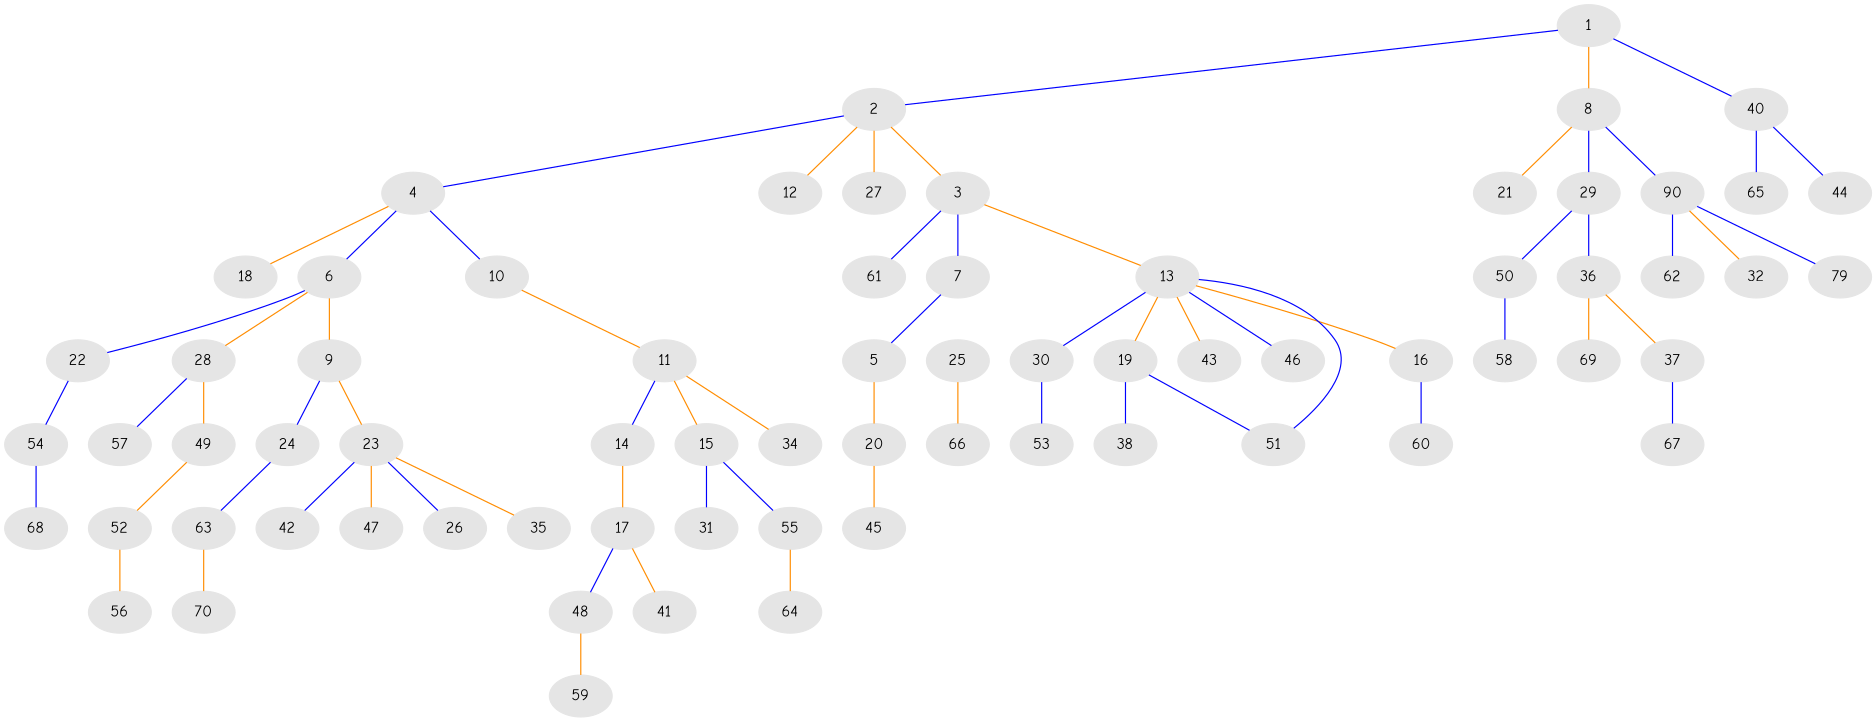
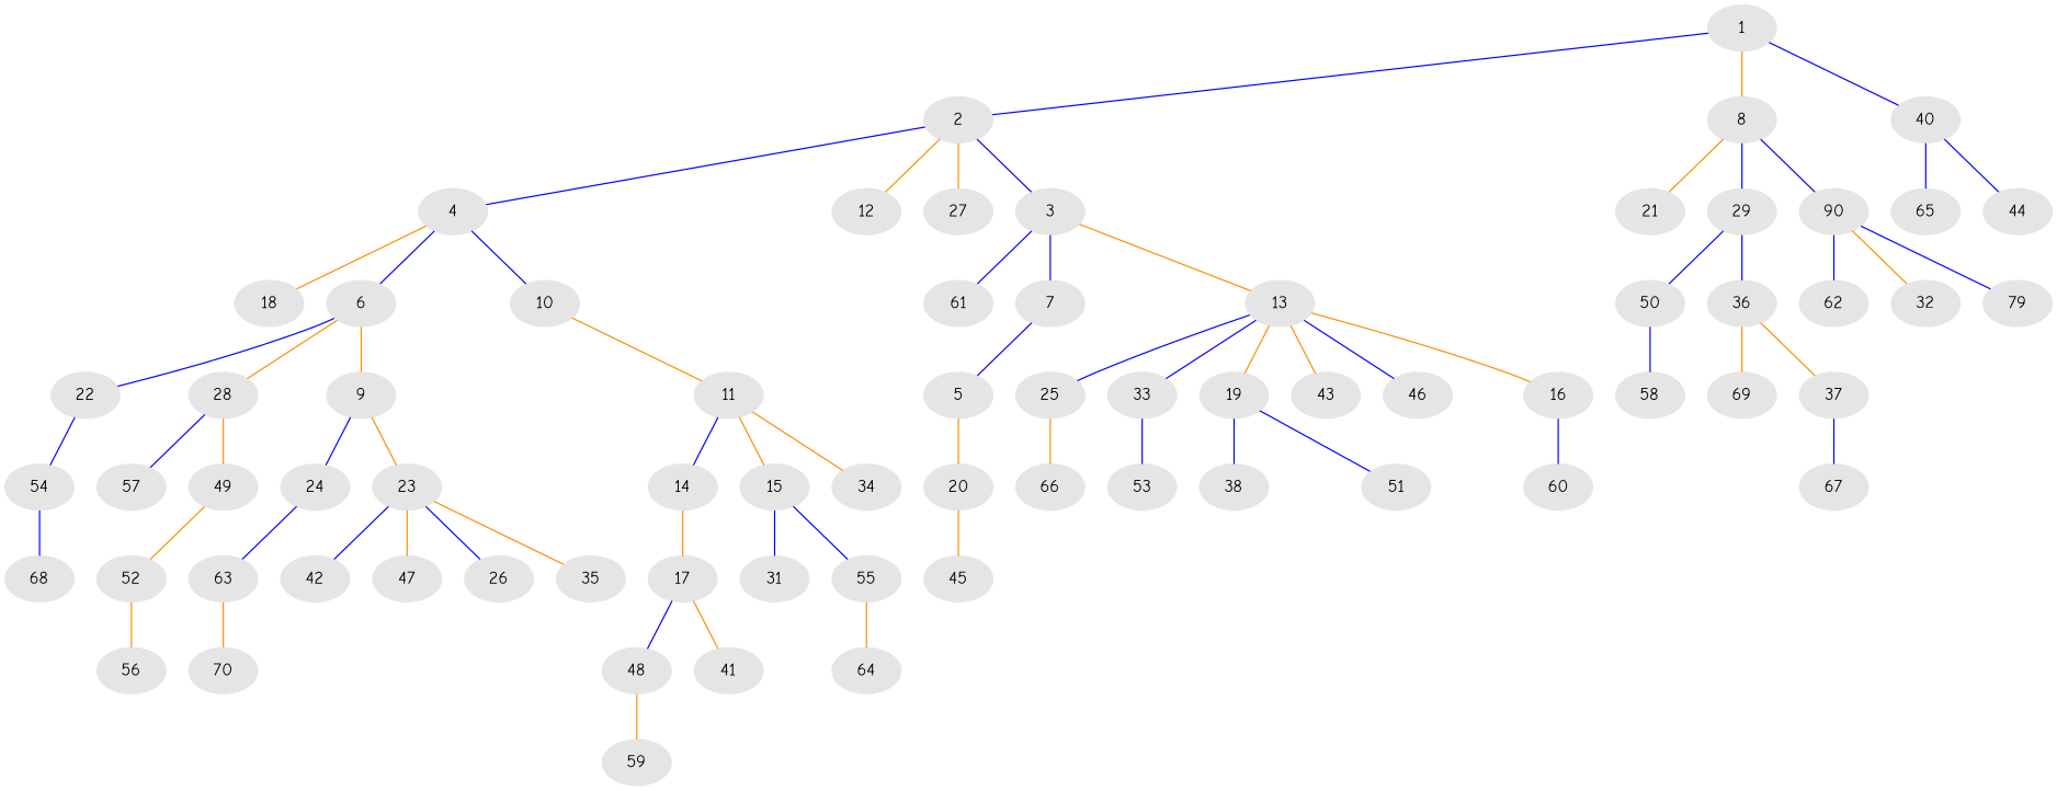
  graph {
    fontname="Comic Neue"
    node [color=gray90 fontname="Comic Neue" style=filled]
    edge [color=blue fontname="Comic Neue"]
    1
    2
    8
    40
    3
    4
    12
    27
    21
    29
    n11 [label=90]
    44
    65
    7
    13
    61
    6
    10
    18
    5
    20
    16
    19
    25
-   33 [label=30]
+   33
    43
    46
    9
    22
    28
    11
    45
    23
    24
    54
    49
    57
    36
    50
    32
    n41 [label=79]
    62
    26
    35
    42
    47
    63
    14
    15
    34
    17
    31
    55
    60
    38
    51
    66
    53
    41
    48
    64
    59
    68
    70
    52
    37
    69
    58
    67
    56
    1 -- 2
    1 -- 8 [color=darkorange]
    1 -- 40
-   2 -- 3 [color=darkorange]
+   2 -- 3
    2 -- 4
    2 -- 12 [color=darkorange]
    2 -- 27 [color=darkorange]
    8 -- 21 [color=darkorange]
    8 -- 29
    8 -- n11
    40 -- 44
    40 -- 65
    3 -- 7
    3 -- 13 [color=darkorange]
    3 -- 61
    4 -- 6
    4 -- 10
    4 -- 18 [color=darkorange]
    29 -- 36
    29 -- 50
    n11 -- 32 [color=darkorange]
    n11 -- n41
    n11 -- 62
    7 -- 5
    13 -- 16 [color=darkorange]
    13 -- 19 [color=darkorange]
-   13 -- 51
+   13 -- 25
    13 -- 33
    13 -- 43 [color=darkorange]
    13 -- 46
    6 -- 9 [color=darkorange]
    6 -- 22
    6 -- 28 [color=darkorange]
    10 -- 11 [color=darkorange]
    5 -- 20 [color=darkorange]
    20 -- 45 [color=darkorange]
    16 -- 60
    19 -- 38
    19 -- 51
    25 -- 66 [color=darkorange]
    33 -- 53
    9 -- 23 [color=darkorange]
    9 -- 24
    22 -- 54
    28 -- 49 [color=darkorange]
    28 -- 57
    11 -- 14
    11 -- 15 [color=darkorange]
    11 -- 34 [color=darkorange]
    23 -- 26
    23 -- 35 [color=darkorange]
    23 -- 42
    23 -- 47 [color=darkorange]
    24 -- 63
    54 -- 68
    49 -- 52 [color=darkorange]
    36 -- 37 [color=darkorange]
    36 -- 69 [color=darkorange]
    50 -- 58
    63 -- 70 [color=darkorange]
    14 -- 17 [color=darkorange]
    15 -- 31
    15 -- 55
    17 -- 41 [color=darkorange]
    17 -- 48
    55 -- 64 [color=darkorange]
    48 -- 59 [color=darkorange]
    52 -- 56 [color=darkorange]
    37 -- 67
  }
